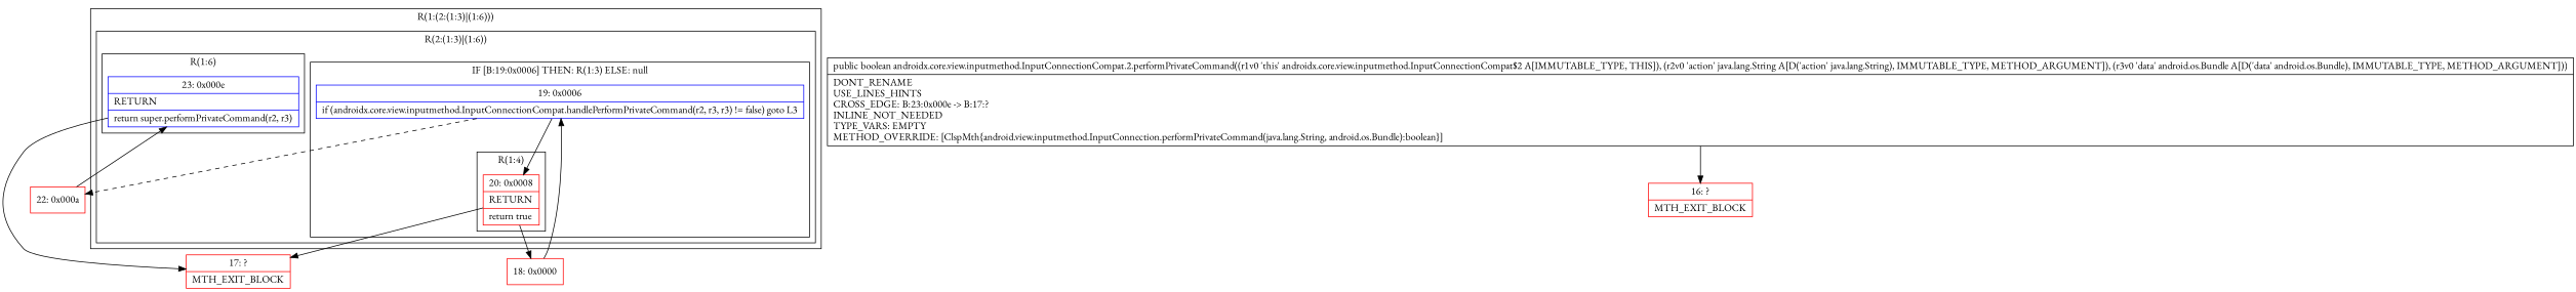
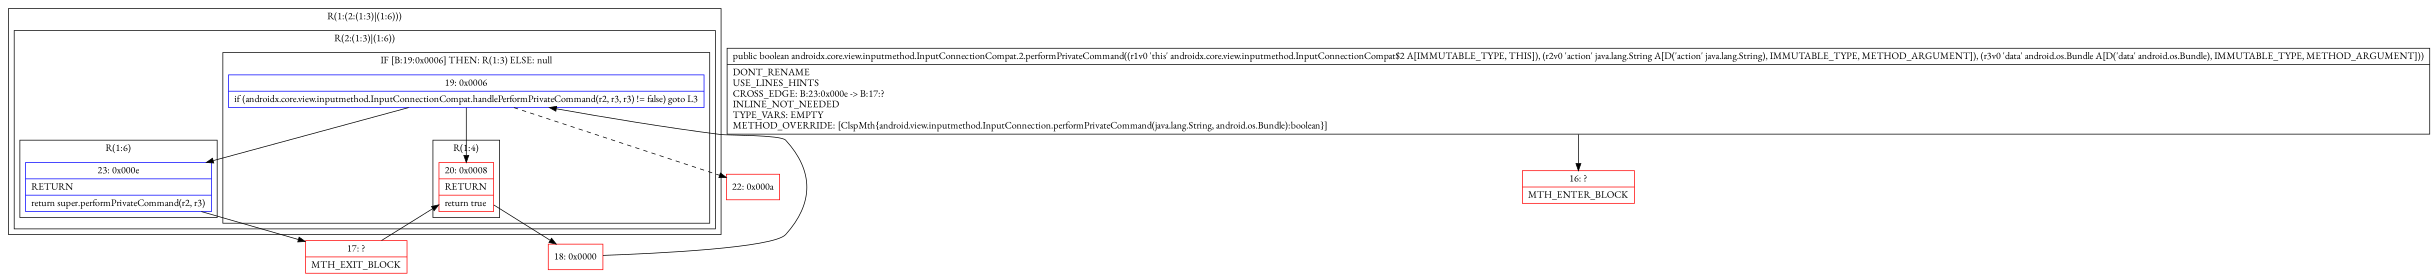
  digraph {
    fontname="EB Garamond"
    node [color=red fontname="EB Garamond" shape=record]
    edge [fontname="EB Garamond"]
    n1 [label="{20\:\ 0x0008|RETURN\l|return true\l}"]
    n2 [color=blue label="{19\:\ 0x0006|if (androidx.core.view.inputmethod.InputConnectionCompat.handlePerformPrivateCommand(r2, r3, r3) != false) goto L3\l}"]
    n3 [color=blue label="{23\:\ 0x000e|RETURN\l|return super.performPrivateCommand(r2, r3)\l}"]
    n4 [label="{17\:\ ?|MTH_EXIT_BLOCK\l}"]
    n5 [label="{18\:\ 0x0000}"]
    n6 [label="{22\:\ 0x000a}"]
-   n7 [label="{16\:\ ?|MTH_EXIT_BLOCK\l}"]
+   n7 [label="{16\:\ ?|MTH_ENTER_BLOCK\l}"]
    n8 [label="{public boolean androidx.core.view.inputmethod.InputConnectionCompat.2.performPrivateCommand((r1v0 'this' androidx.core.view.inputmethod.InputConnectionCompat$2 A[IMMUTABLE_TYPE, THIS]), (r2v0 'action' java.lang.String A[D('action' java.lang.String), IMMUTABLE_TYPE, METHOD_ARGUMENT]), (r3v0 'data' android.os.Bundle A[D('data' android.os.Bundle), IMMUTABLE_TYPE, METHOD_ARGUMENT]))  | DONT_RENAME\lUSE_LINES_HINTS\lCROSS_EDGE: B:23:0x000e \-\> B:17:?\lINLINE_NOT_NEEDED\lTYPE_VARS: EMPTY\lMETHOD_OVERRIDE: [ClspMth\{android.view.inputmethod.InputConnection.performPrivateCommand(java.lang.String, android.os.Bundle):boolean\}]\l}" color=""]
    subgraph cluster_1 {
      label="R(1:(2:(1:3)|(1:6)))"
      subgraph cluster_2 {
        label="R(2:(1:3)|(1:6))"
        subgraph cluster_3 {
          label="IF [B:19:0x0006] THEN: R(1:3) ELSE: null"
          n2
          subgraph cluster_4 {
            label="R(1:4)"
            n1
          }
        }
        subgraph cluster_5 {
          label="R(1:6)"
          n3
        }
      }
    }
-   n1 -> n4
+   n4 -> n1
    n1 -> n5
    n2 -> n1
    n2 -> n6 [style=dashed]
    n3 -> n4
    n5 -> n2
-   n6 -> n3
+   n2 -> n3
    n8 -> n7
  }
